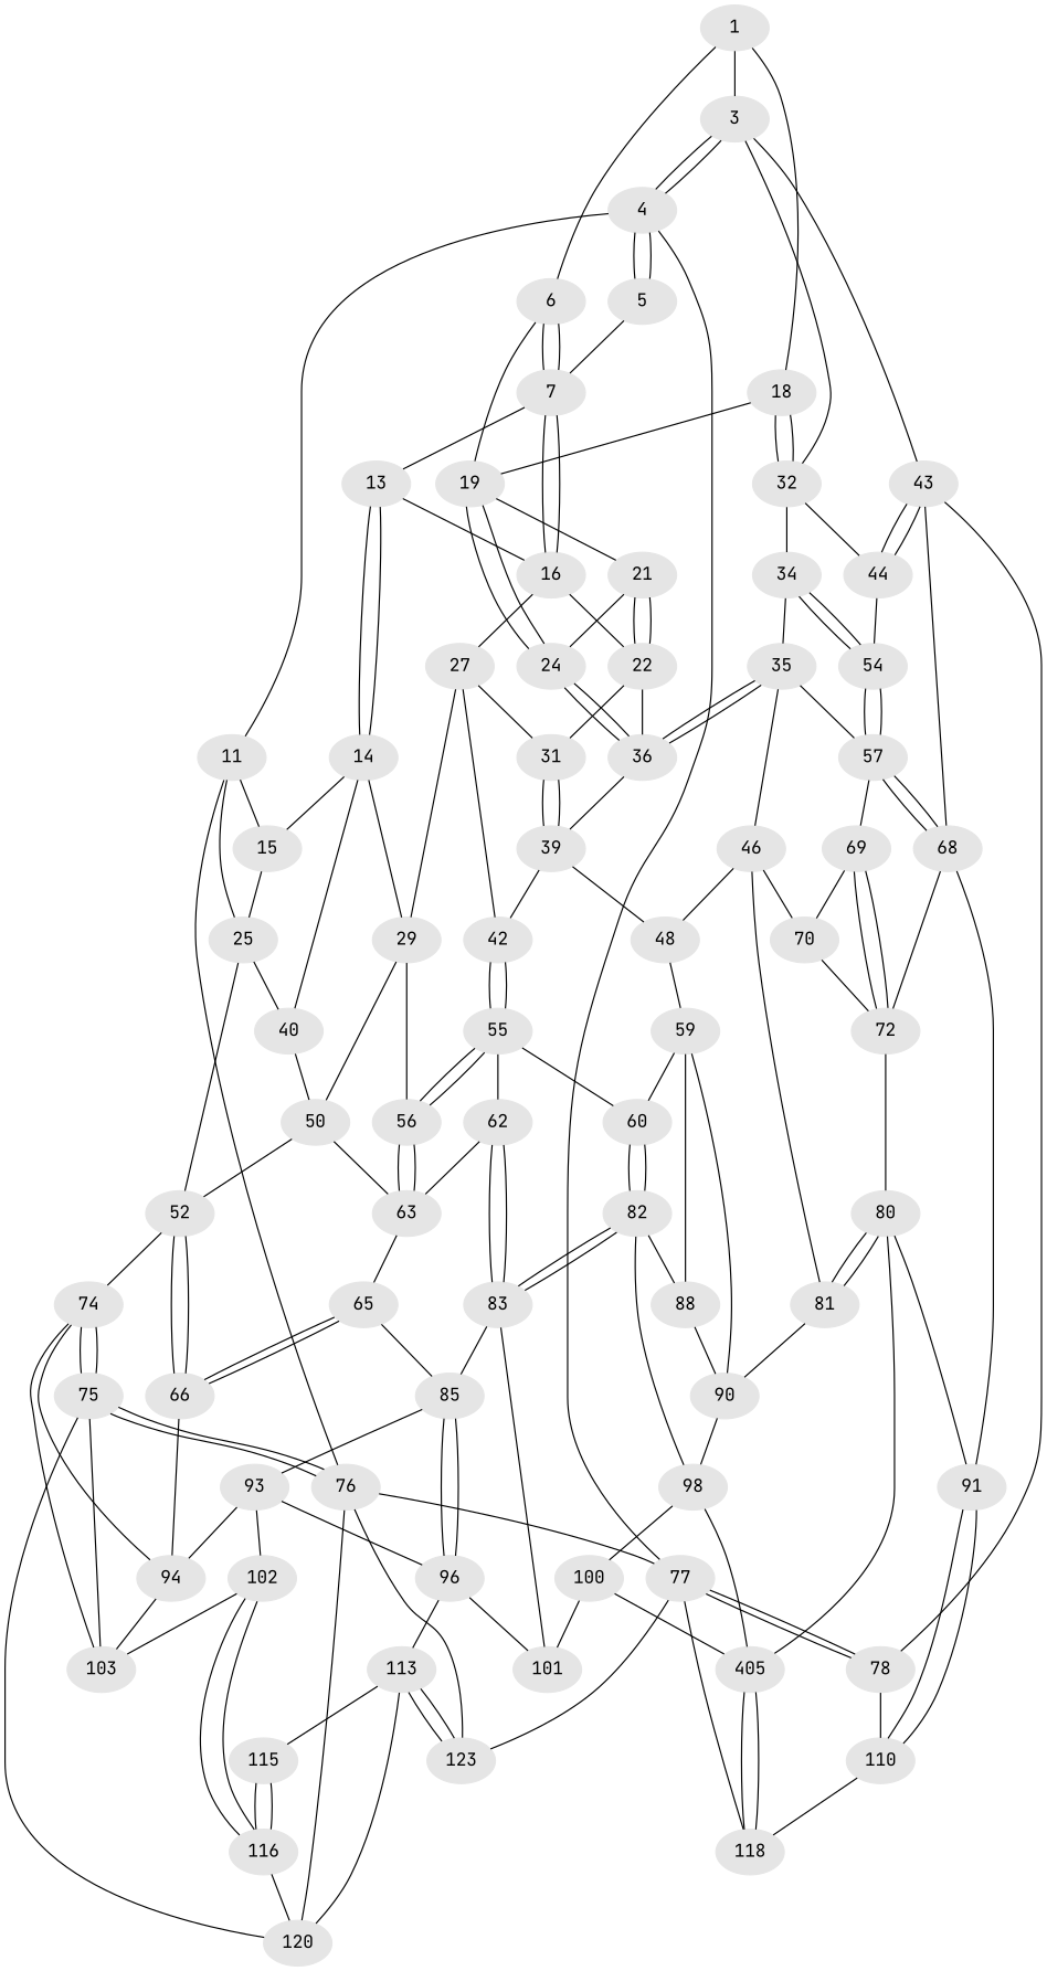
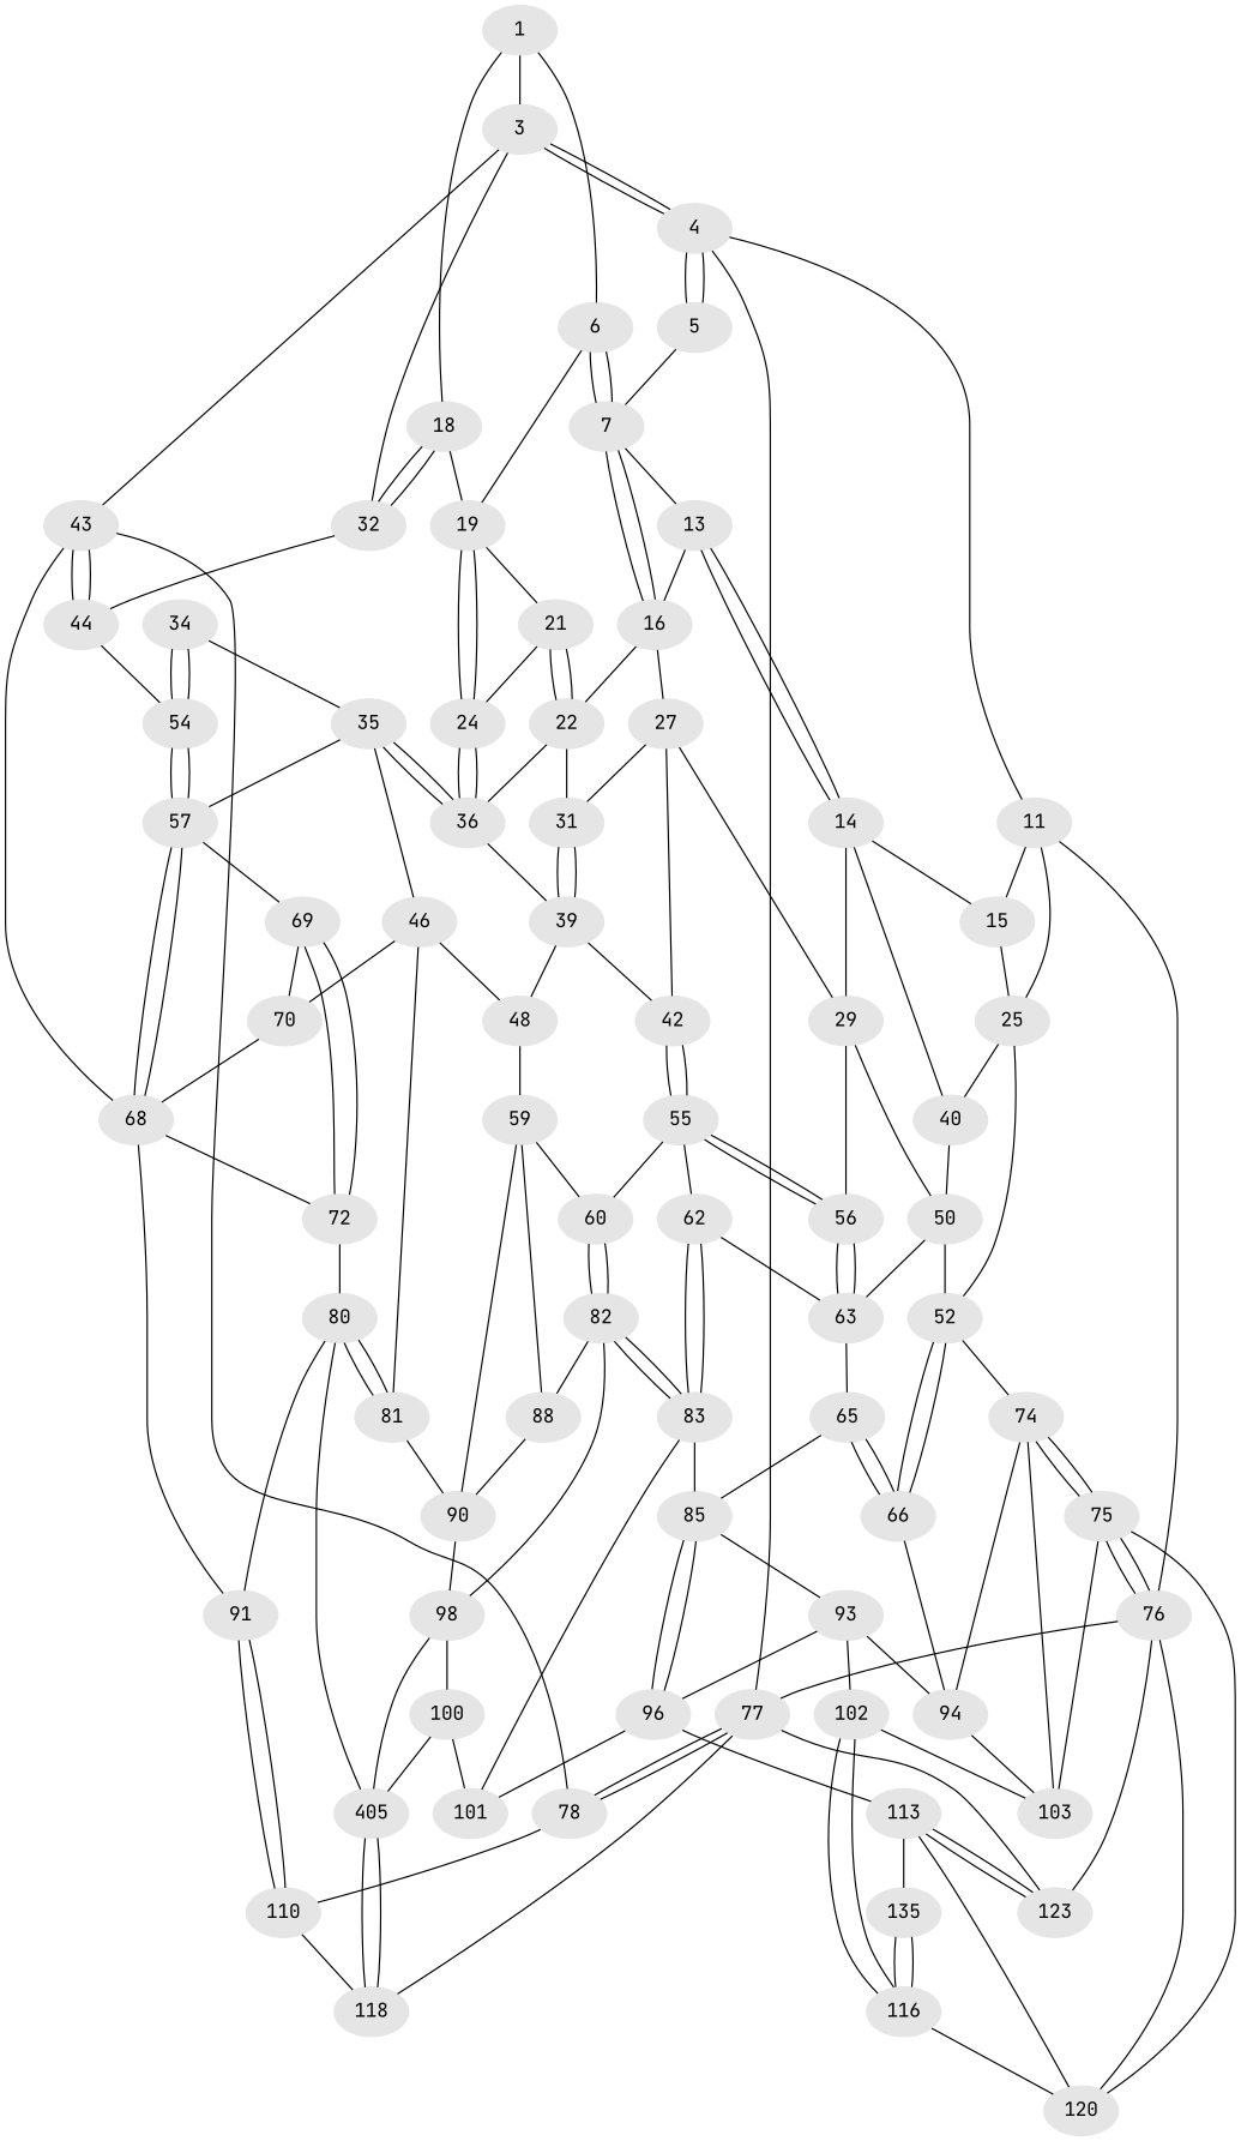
  graph {
    fontname="JetBrains Mono"
    node [color=gray90 fontname="JetBrains Mono" style=filled]
    edge [fontname="JetBrains Mono"]
    1 [super="+2"]
    3 [super="+37"]
    6
    18
    4 [super="+10"]
    32 [super="+33"]
    43 [super="+67"]
    7 [super="+8"]
    19 [super="+20"]
    5 [super="+9"]
    11 [super="+12"]
    77 [super="+122"]
    34
    44
    68 [super="+71"]
    78 [super="+79"]
    15
    25 [super="+26"]
    76 [super="+125"]
    123
    118
    13
    16 [super="+17"]
    21
    24
    14 [super="+30"]
    22 [super="+23"]
    27 [super="+28"]
    40
    52 [super="+53"]
    120 [super="+124"]
    29 [super="+49"]
    50 [super="+51"]
    56
    31
    36 [super="+38"]
    42
    39 [super="+41"]
    66
    74 [super="+109"]
    55 [super="+61"]
    63 [super="+64"]
    48
    35 [super="+45"]
    54
    46 [super="+47"]
    57 [super="+58"]
    70
    81
    69
    59 [super="+87"]
    60
    62
    72 [super="+73"]
    91
    110 [super="+117"]
    90 [super="+95"]
    88
    65
    94 [super="+104"]
    75 [super="+121"]
    103 [super="+112"]
    82 [super="+89"]
    83 [super="+84"]
    98 [super="+99"]
    85 [super="+86"]
    101 [super="+107"]
    93 [super="+97"]
    96 [super="+108"]
    80 [super="+92"]
    n71 [label=405 super="+106"]
    100 [super="+111"]
    102
    113 [super="+114"]
    116 [super="+119"]
-   115
+   115 [label=135]
    1 -- 3
    1 -- 6
    1 -- 18
    3 -- 4
    3 -- 4
    3 -- 32
    3 -- 43
    6 -- 7
    6 -- 7
    6 -- 19
    18 -- 32
    18 -- 32
    18 -- 19
    4 -- 5 [weight=2]
    4 -- 5
    4 -- 11
    4 -- 77
-   32 -- 34
    32 -- 44
    43 -- 44
    43 -- 44
    43 -- 68
    43 -- 78
    7 -- 13
    7 -- 16
    7 -- 16
    19 -- 21
    19 -- 24
    19 -- 24
    5 -- 7
    11 -- 15
    11 -- 25
    11 -- 76
    77 -- 78
    77 -- 78
    77 -- 123
    77 -- 118
    34 -- 35
    34 -- 54
    34 -- 54
    44 -- 54
    68 -- 72
    68 -- 91
    78 -- 110 [weight=2]
    15 -- 25
    25 -- 40
    25 -- 52
    76 -- 77
    76 -- 123
    76 -- 120
    13 -- 16
    13 -- 14
    13 -- 14
    16 -- 22
    16 -- 27
    21 -- 24
    21 -- 22
    21 -- 22
    24 -- 36
    24 -- 36
    14 -- 15
    14 -- 40
    14 -- 29
    22 -- 31
    22 -- 36
    27 -- 29
    27 -- 31
    27 -- 42
    40 -- 50
    52 -- 66
    52 -- 66
    52 -- 74
    29 -- 50
    29 -- 56
    50 -- 52
    50 -- 63
    56 -- 63
    56 -- 63
    31 -- 39
    31 -- 39
    36 -- 39
    42 -- 55
    42 -- 55
    39 -- 42
    39 -- 48
    66 -- 94
    74 -- 94
    74 -- 75
    74 -- 75
    74 -- 103
    55 -- 56
    55 -- 56
    55 -- 60
    55 -- 62
    63 -- 65
    48 -- 59
    35 -- 36
    35 -- 36
    35 -- 46
    35 -- 57
    54 -- 57
    54 -- 57
    46 -- 48
    46 -- 70
    46 -- 81
    57 -- 68
    57 -- 68
    57 -- 69
-   70 -- 72
+   70 -- 68
    81 -- 90
    69 -- 70
    69 -- 72
    69 -- 72
    59 -- 60
    59 -- 90
    59 -- 88
    60 -- 82
    60 -- 82
    62 -- 63
    62 -- 83
    62 -- 83
    72 -- 80
    91 -- 110
    91 -- 110
    110 -- 118
    90 -- 98
    88 -- 90
    65 -- 66
    65 -- 66
    65 -- 85
    94 -- 103
    75 -- 76
    75 -- 76
    75 -- 120
    75 -- 103
    82 -- 88
    82 -- 83
    82 -- 83
    82 -- 98
    83 -- 85
    83 -- 101
    98 -- n71
    98 -- 100
    85 -- 93
    85 -- 96
    85 -- 96
    93 -- 94
    93 -- 96
    93 -- 102
    96 -- 101
    96 -- 113
    80 -- 81
    80 -- 81
    80 -- 91
    80 -- n71
    n71 -- 118
    n71 -- 118
    100 -- 101 [weight=2]
    100 -- n71
    102 -- 103
    102 -- 116
    102 -- 116
    113 -- 123
    113 -- 123
    113 -- 120
    113 -- 115
    116 -- 120
    115 -- 116 [weight=2]
    115 -- 116
  }
